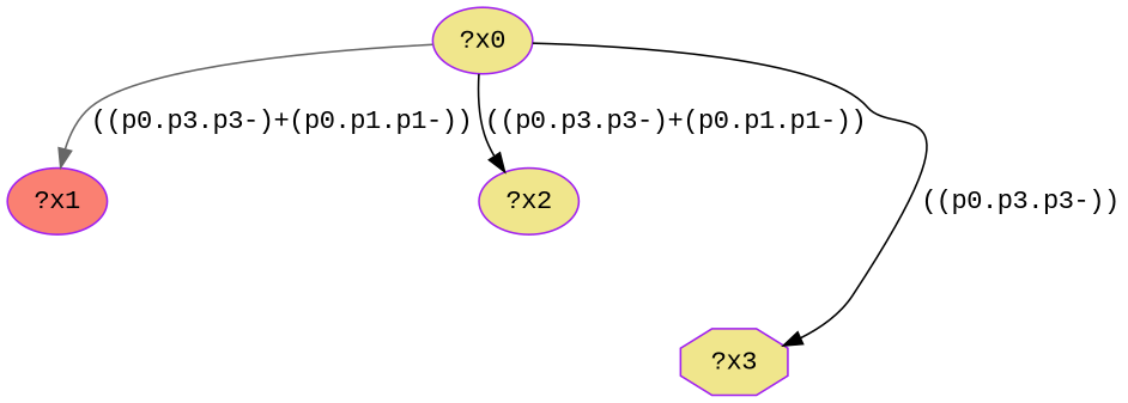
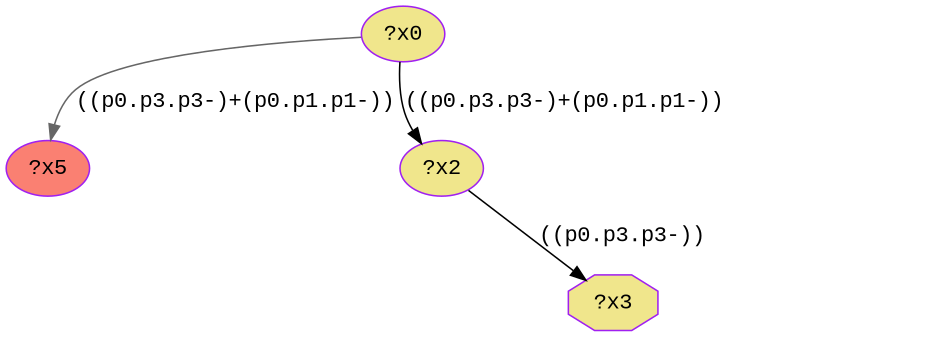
  digraph {
    fontname="Liberation Mono"
    node [color=purple fillcolor=khaki fontname="Liberation Mono" shape=ellipse style=filled]
    edge [color=black fontname="Liberation Mono"]
    n1 [label="?x0" style="filled,"]
-   n2 [fillcolor=salmon label="?x1"]
+   n2 [fillcolor=salmon label="?x5"]
    n3 [label="?x2"]
    n4 [label="?x3" shape=octagon]
    n1 -> n2 [color=gray40 label="((p0.p3.p3-)+(p0.p1.p1-))"]
    n1 -> n3 [label="((p0.p3.p3-)+(p0.p1.p1-))"]
-   n1 -> n4 [label="((p0.p3.p3-))"]
+   n3 -> n4 [label="((p0.p3.p3-))"]
  }
